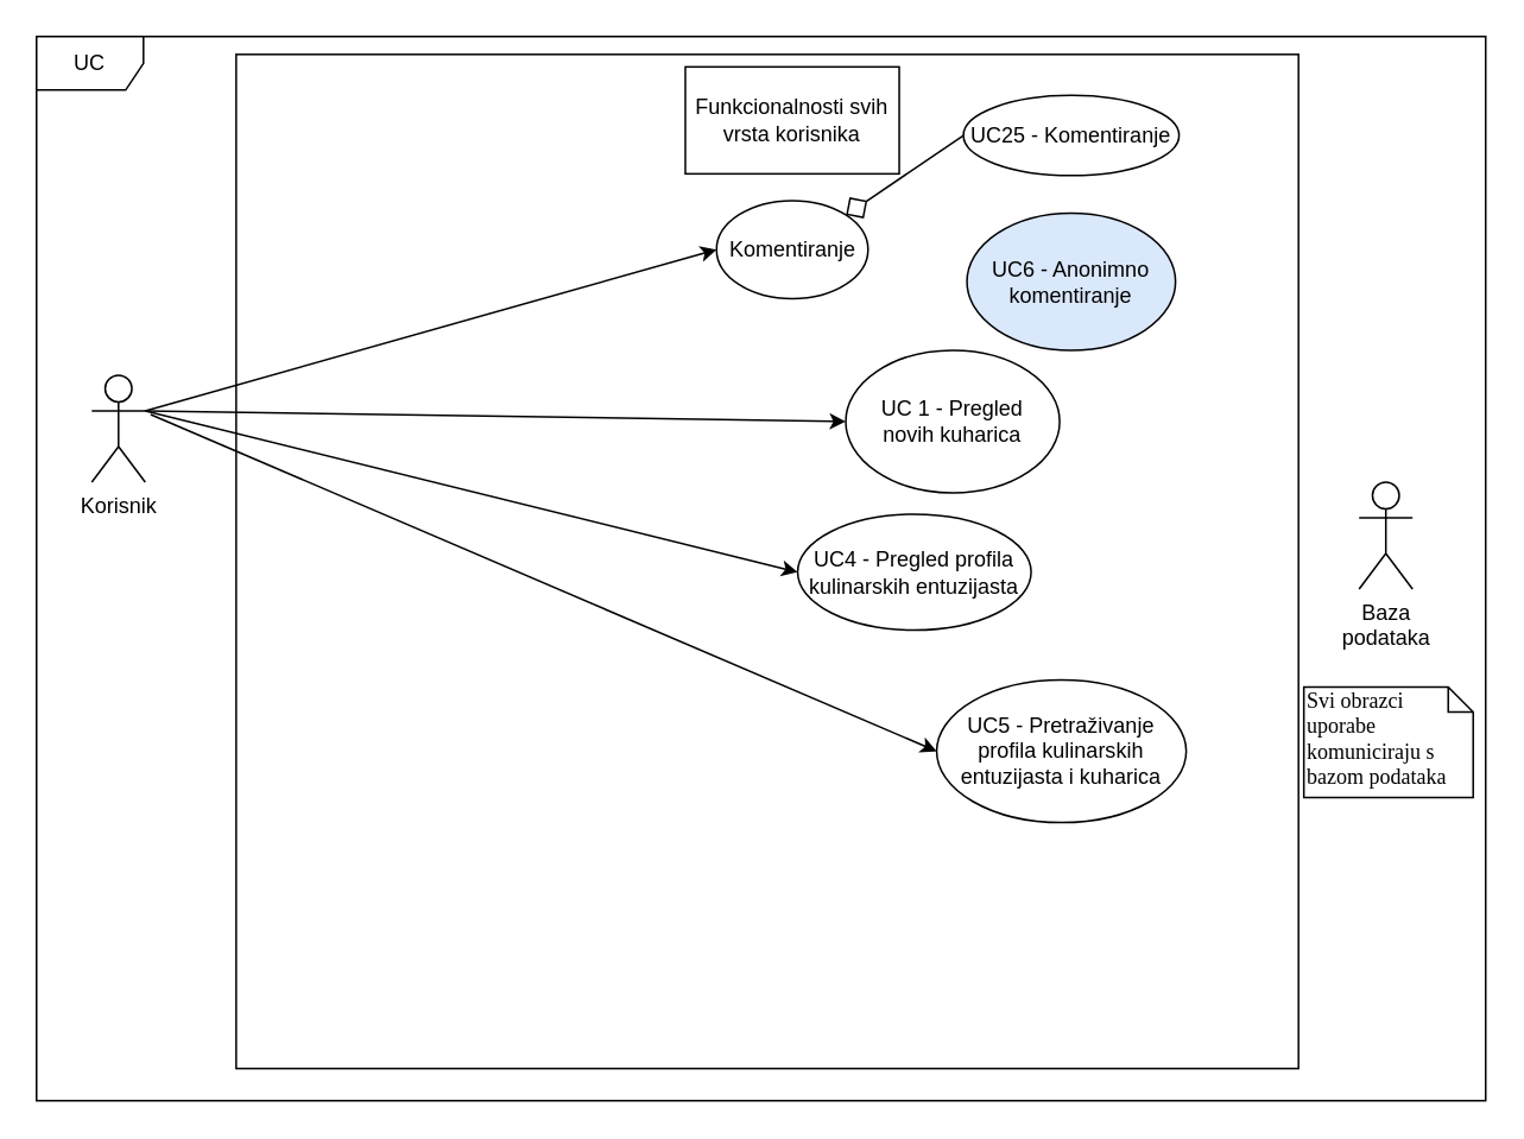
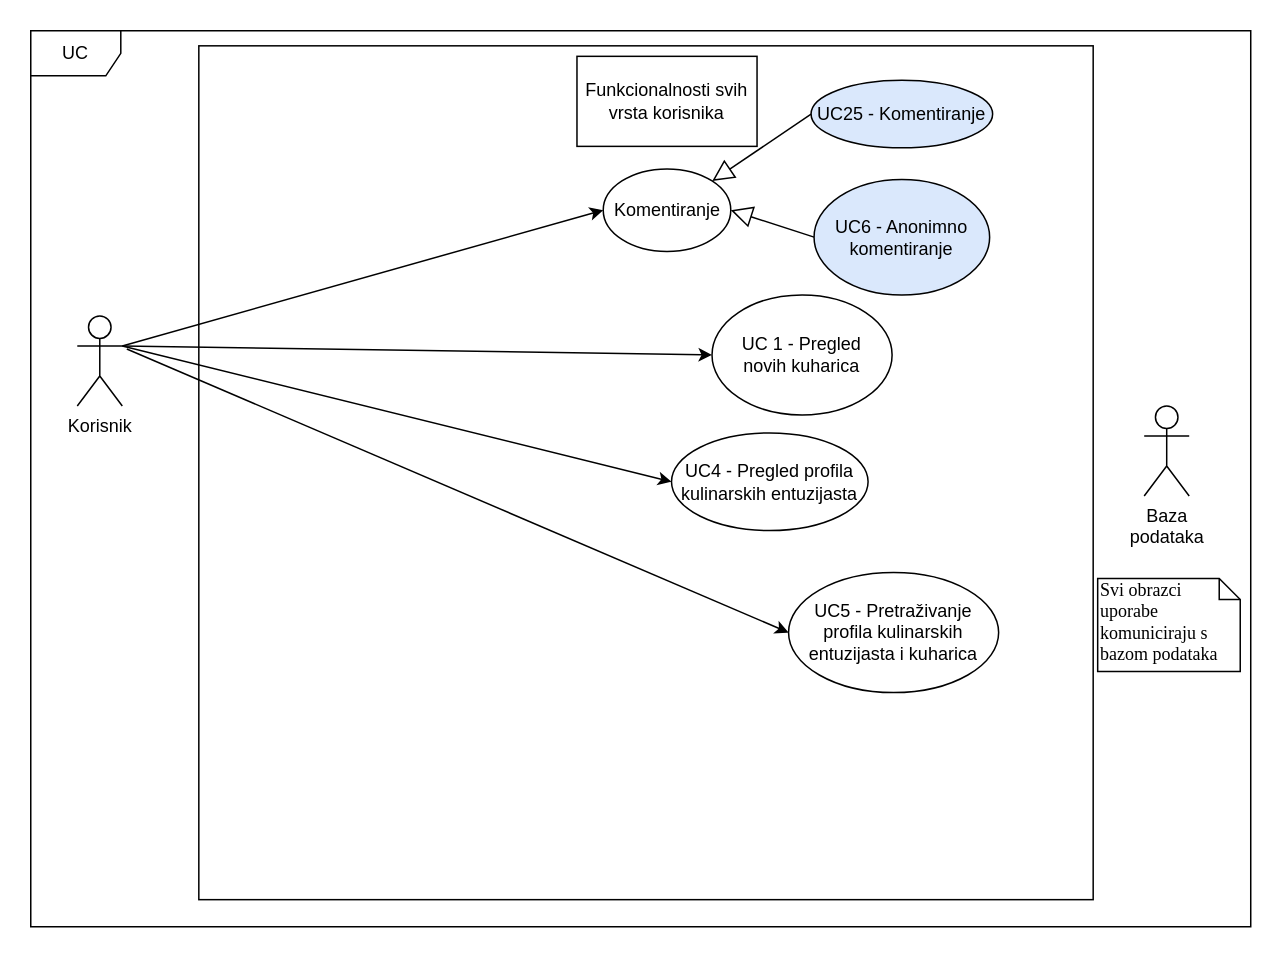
  <mxCell id="0" />
  <mxCell id="1" parent="0" />
  <mxCell id="2" value="" style="html=1;whiteSpace=wrap;" vertex="1" parent="1"><mxGeometry x="132" y="30" width="596" height="569" as="geometry" /></mxCell>
  <mxCell id="3" value="Korisnik" style="shape=umlActor;verticalLabelPosition=bottom;verticalAlign=top;html=1;outlineConnect=0;labelBackgroundColor=none;rounded=0;" vertex="1" parent="1"><mxGeometry x="51" y="210" width="30" height="60" as="geometry" /></mxCell>
  <mxCell id="4" value="Baza&lt;br&gt;podataka" style="shape=umlActor;verticalLabelPosition=bottom;verticalAlign=top;html=1;outlineConnect=0;" vertex="1" parent="1"><mxGeometry x="762" y="270" width="30" height="60" as="geometry" /></mxCell>
  <mxCell id="5" value="UC" style="shape=umlFrame;whiteSpace=wrap;html=1;pointerEvents=0;" vertex="1" parent="1"><mxGeometry x="20" y="20" width="813" height="597" as="geometry" /></mxCell>
  <mxCell id="6" value="Funkcionalnosti svih vrsta korisnika" style="rounded=0;whiteSpace=wrap;html=1;" vertex="1" parent="1"><mxGeometry x="384" y="37" width="120" height="60" as="geometry" /></mxCell>
  <mxCell id="7" value="UC 1 - Pregled&lt;br&gt;novih kuharica" style="ellipse;whiteSpace=wrap;html=1;" vertex="1" parent="1"><mxGeometry x="474" y="196" width="120" height="80" as="geometry" /></mxCell>
  <mxCell id="8" value="" style="endArrow=classic;html=1;exitX=1;exitY=0.333;exitDx=0;exitDy=0;exitPerimeter=0;entryX=0;entryY=0.5;entryDx=0;entryDy=0;" edge="1" parent="1" source="3" target="7"><mxGeometry width="50" height="50" relative="1" as="geometry"><mxPoint x="683" y="345" as="sourcePoint" /><mxPoint x="733" y="295" as="targetPoint" /></mxGeometry></mxCell>
  <mxCell id="9" value="Komentiranje" style="ellipse;whiteSpace=wrap;html=1;" vertex="1" parent="1"><mxGeometry x="401.5" y="112" width="85" height="55" as="geometry" /></mxCell>
- <mxCell id="10" value="UC25 - Komentiranje" style="ellipse;whiteSpace=wrap;html=1;" vertex="1" parent="1"><mxGeometry x="540" y="53" width="121" height="45" as="geometry" /></mxCell>
+ <mxCell id="10" value="UC25 - Komentiranje" style="ellipse;whiteSpace=wrap;html=1;fillColor=#dae8fc;" vertex="1" parent="1"><mxGeometry x="540" y="53" width="121" height="45" as="geometry" /></mxCell>
  <mxCell id="11" value="UC6 - Anonimno komentiranje" style="ellipse;whiteSpace=wrap;html=1;fillColor=#dae8fc;" vertex="1" parent="1"><mxGeometry x="542" y="119" width="117" height="77" as="geometry" /></mxCell>
  <mxCell id="12" value="" style="endArrow=classic;html=1;exitX=1;exitY=0.333;exitDx=0;exitDy=0;exitPerimeter=0;entryX=0;entryY=0.5;entryDx=0;entryDy=0;" edge="1" parent="1" source="3" target="9"><mxGeometry width="50" height="50" relative="1" as="geometry"><mxPoint x="683" y="345" as="sourcePoint" /><mxPoint x="733" y="295" as="targetPoint" /></mxGeometry></mxCell>
- <mxCell id="14" value="" style="edgeStyle=none;html=1;endArrow=diamond;endFill=0;endSize=12;verticalAlign=bottom;entryX=1;entryY=0;entryDx=0;entryDy=0;exitX=0;exitY=0.5;exitDx=0;exitDy=0;" edge="1" parent="1" source="10" target="9"><mxGeometry width="160" relative="1" as="geometry"><mxPoint x="628" y="320" as="sourcePoint" /><mxPoint x="788" y="320" as="targetPoint" /></mxGeometry></mxCell>
+ <mxCell id="13" value="" style="edgeStyle=none;html=1;endArrow=block;endFill=0;endSize=12;verticalAlign=bottom;exitX=0;exitY=0.5;exitDx=0;exitDy=0;entryX=1;entryY=0.5;entryDx=0;entryDy=0;" edge="1" parent="1" source="11" target="9"><mxGeometry width="160" relative="1" as="geometry"><mxPoint x="628" y="320" as="sourcePoint" /><mxPoint x="788" y="320" as="targetPoint" /></mxGeometry></mxCell>
+ <mxCell id="14" value="" style="edgeStyle=none;html=1;endArrow=block;endFill=0;endSize=12;verticalAlign=bottom;entryX=1;entryY=0;entryDx=0;entryDy=0;exitX=0;exitY=0.5;exitDx=0;exitDy=0;" edge="1" parent="1" source="10" target="9"><mxGeometry width="160" relative="1" as="geometry"><mxPoint x="628" y="320" as="sourcePoint" /><mxPoint x="788" y="320" as="targetPoint" /></mxGeometry></mxCell>
  <mxCell id="15" value="UC4 - Pregled profila kulinarskih entuzijasta" style="ellipse;whiteSpace=wrap;html=1;" vertex="1" parent="1"><mxGeometry x="447" y="288" width="131" height="65" as="geometry" /></mxCell>
  <mxCell id="16" value="" style="endArrow=classic;html=1;rounded=0;exitX=1;exitY=0.333;exitDx=0;exitDy=0;exitPerimeter=0;entryX=0;entryY=0.5;entryDx=0;entryDy=0;" edge="1" parent="1" source="3" target="15"><mxGeometry width="50" height="50" relative="1" as="geometry"><mxPoint x="563" y="400" as="sourcePoint" /><mxPoint x="613" y="350" as="targetPoint" /></mxGeometry></mxCell>
  <mxCell id="17" value="UC5 - Pretraživanje profila kulinarskih entuzijasta i kuharica" style="ellipse;whiteSpace=wrap;html=1;" vertex="1" parent="1"><mxGeometry x="525" y="381" width="140" height="80" as="geometry" /></mxCell>
  <mxCell id="18" value="" style="endArrow=classic;html=1;rounded=0;entryX=0;entryY=0.5;entryDx=0;entryDy=0;" edge="1" parent="1" target="17"><mxGeometry width="50" height="50" relative="1" as="geometry"><mxPoint x="84" y="232" as="sourcePoint" /><mxPoint x="613" y="350" as="targetPoint" /></mxGeometry></mxCell>
  <mxCell id="19" value="Svi obrazci uporabe komuniciraju s bazom podataka" style="shape=note;whiteSpace=wrap;html=1;size=14;verticalAlign=top;align=left;spacingTop=-6;rounded=0;shadow=0;comic=0;labelBackgroundColor=none;strokeWidth=1;fontFamily=Verdana;fontSize=12" vertex="1" parent="1"><mxGeometry x="731" y="385" width="95" height="62" as="geometry" /></mxCell>
